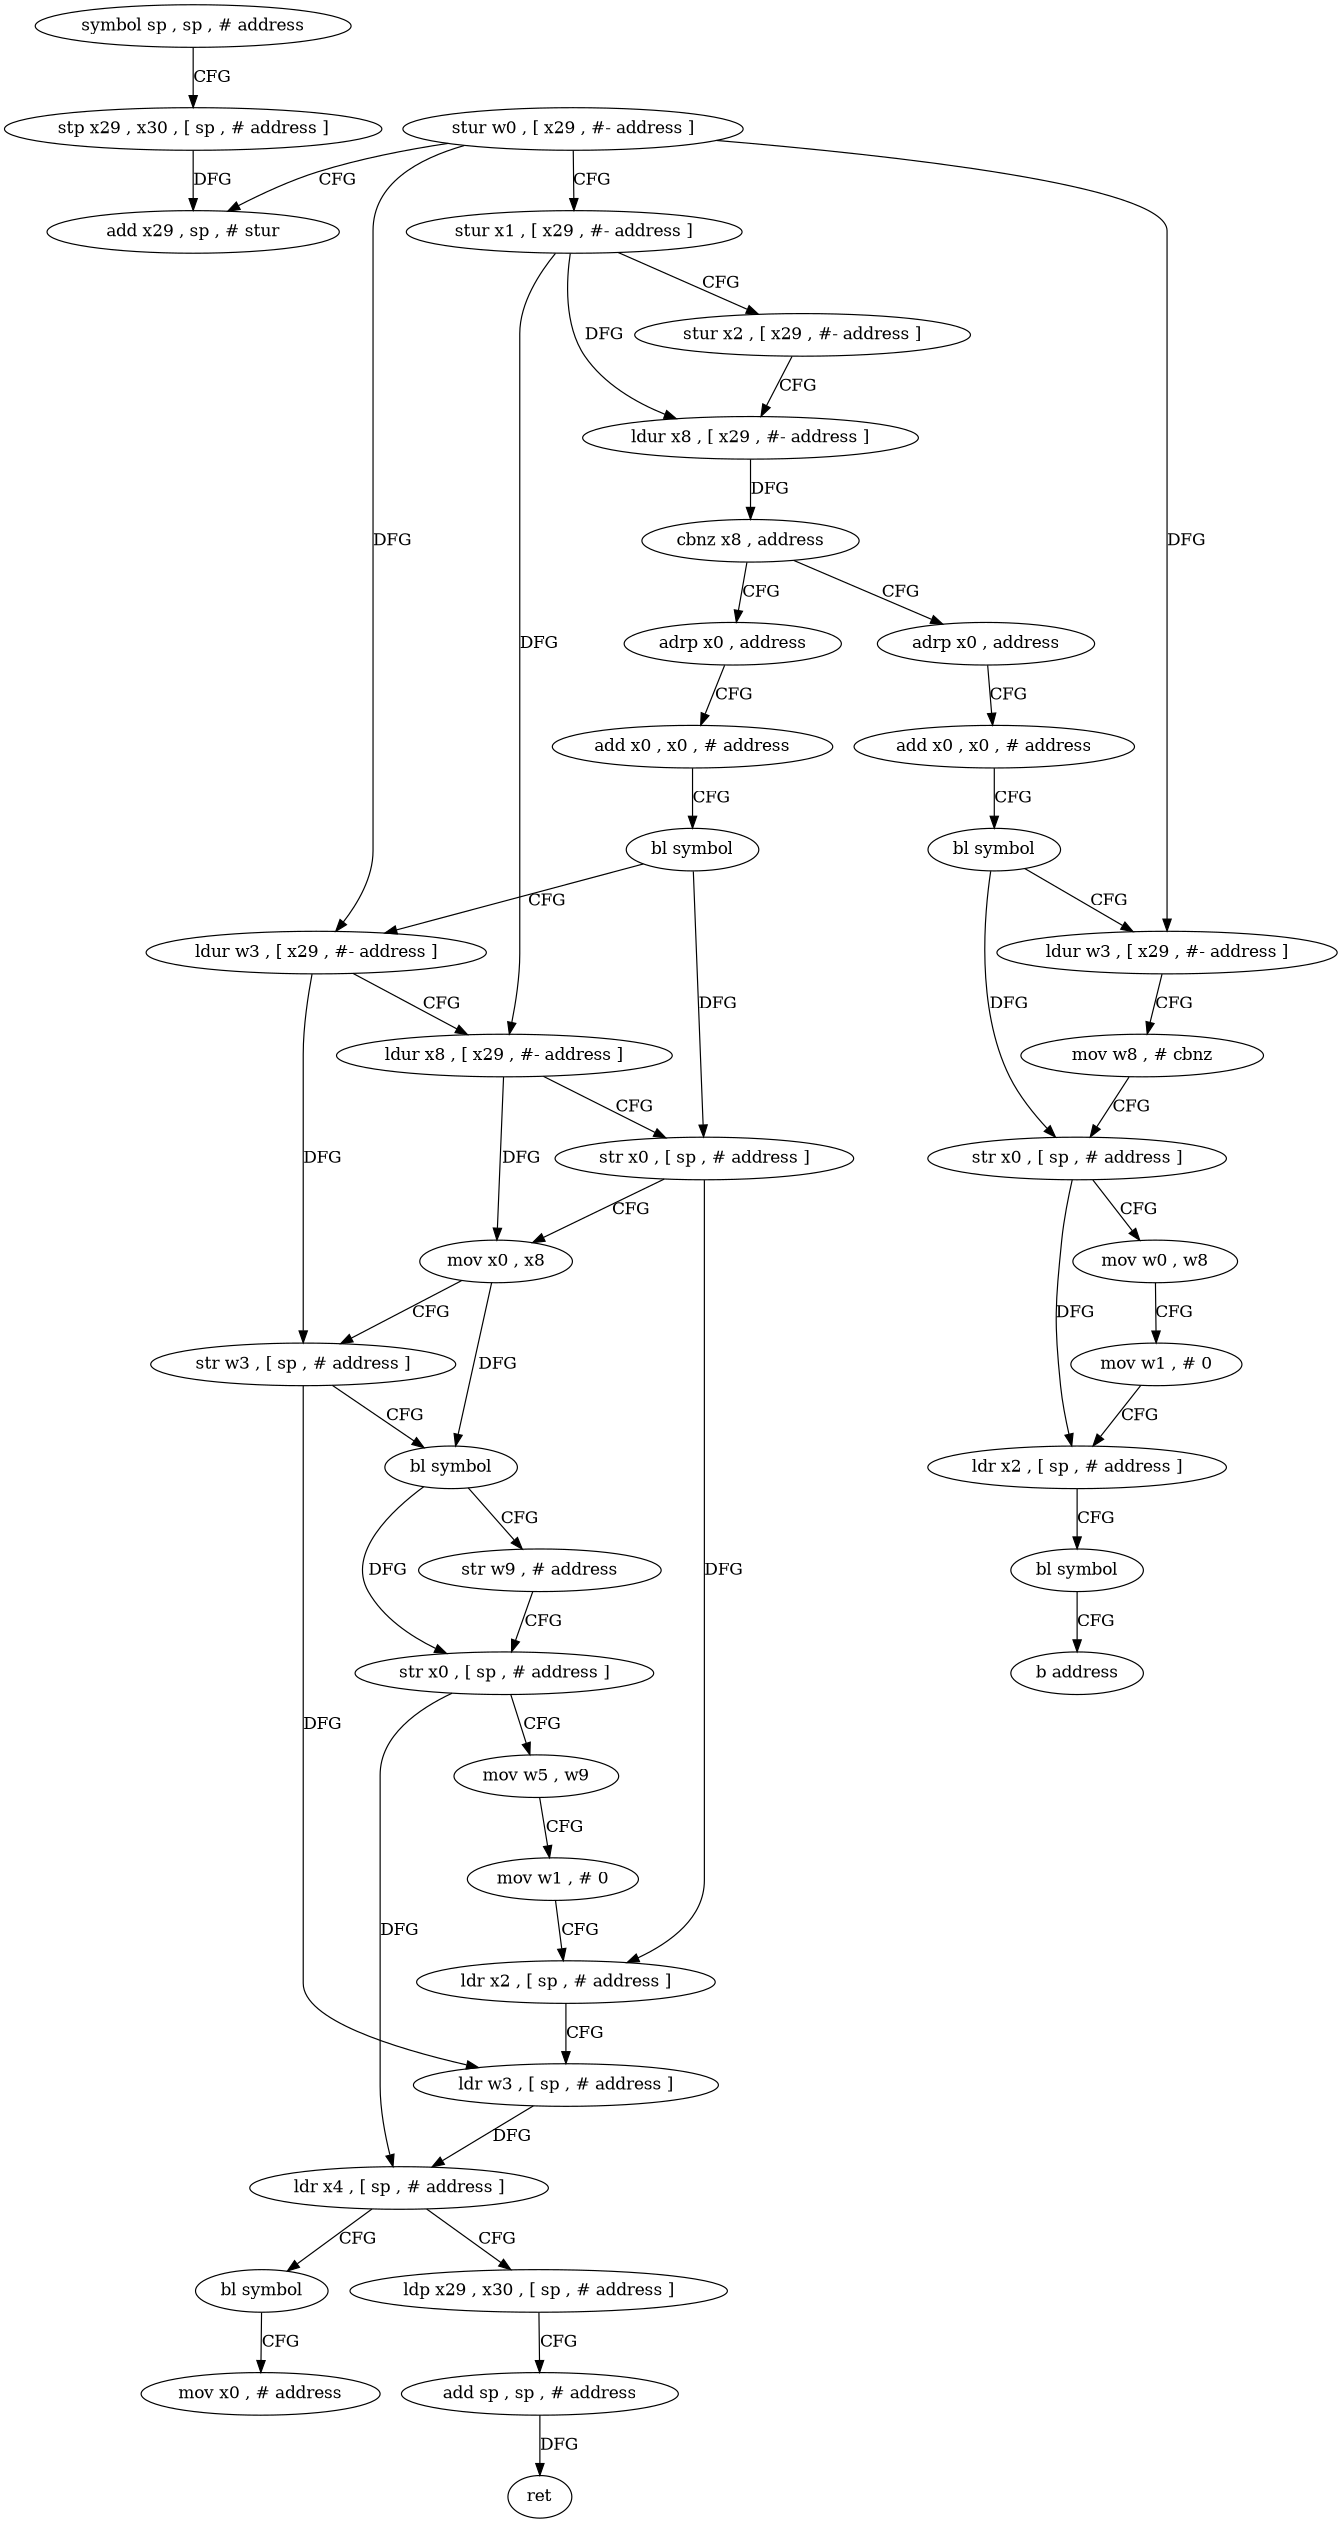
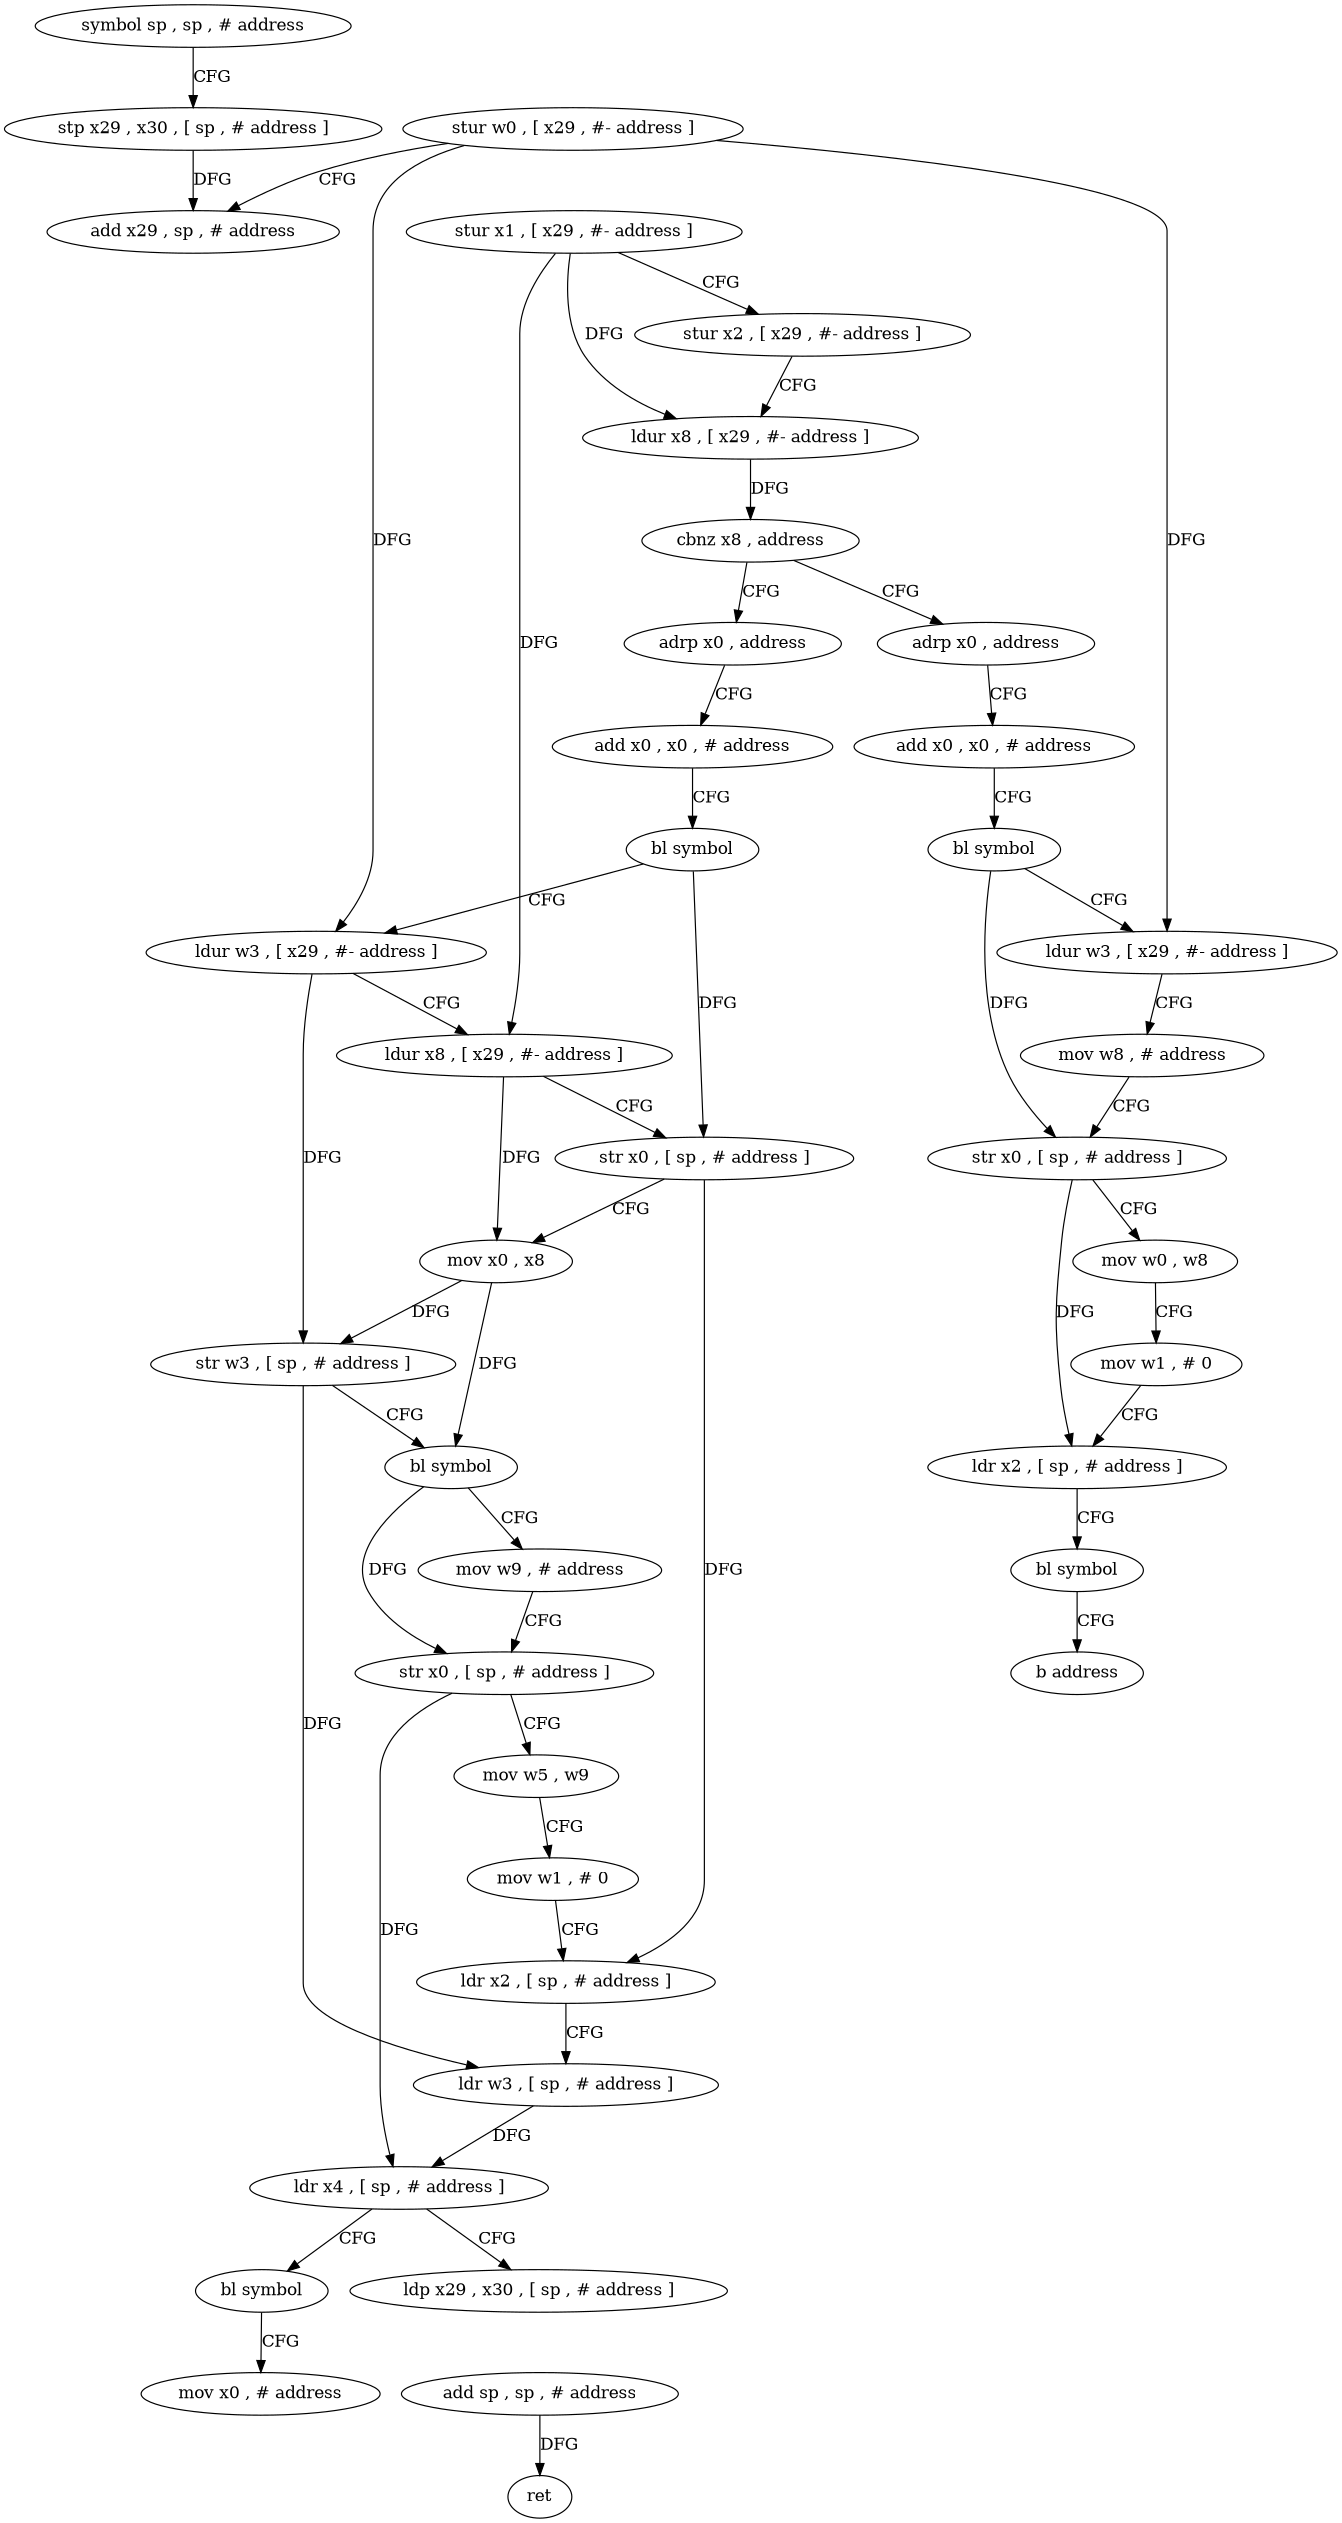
  digraph {
    n1 [label="symbol sp , sp , # address"]
    n2 [label="stp x29 , x30 , [ sp , # address ]"]
-   n3 [label="add x29 , sp , # stur"]
+   n3 [label="add x29 , sp , # address"]
    n4 [label="stur w0 , [ x29 , #- address ]"]
    n5 [label="stur x1 , [ x29 , #- address ]"]
    n6 [label="ldur w3 , [ x29 , #- address ]"]
    n7 [label="ldur w3 , [ x29 , #- address ]"]
    n8 [label="stur x2 , [ x29 , #- address ]"]
    n9 [label="ldur x8 , [ x29 , #- address ]"]
    n10 [label="ldur x8 , [ x29 , #- address ]"]
    n11 [label="str w3 , [ sp , # address ]"]
-   n12 [label="mov w8 , # cbnz"]
+   n12 [label="mov w8 , # address"]
    n13 [label="cbnz x8 , address"]
    n14 [label="str x0 , [ sp , # address ]"]
    n15 [label="mov x0 , x8"]
    n16 [label="adrp x0 , address"]
    n17 [label="adrp x0 , address"]
    n18 [label="add x0 , x0 , # address"]
    n19 [label="add x0 , x0 , # address"]
    n20 [label="bl symbol"]
    n21 [label="bl symbol"]
    n22 [label="ldr x2 , [ sp , # address ]"]
    n23 [label="bl symbol"]
    n24 [label="ldr w3 , [ sp , # address ]"]
-   n25 [label="str w9 , # address"]
+   n25 [label="mov w9 , # address"]
    n26 [label="str x0 , [ sp , # address ]"]
    n27 [label="ldr x4 , [ sp , # address ]"]
    n28 [label="mov w5 , w9"]
    n29 [label="mov w1 , # 0"]
    n30 [label="bl symbol"]
    n31 [label="ldp x29 , x30 , [ sp , # address ]"]
    n32 [label="mov x0 , # address"]
    n33 [label="add sp , sp , # address"]
    n34 [label="str x0 , [ sp , # address ]"]
    n35 [label="mov w0 , w8"]
    n36 [label="ldr x2 , [ sp , # address ]"]
    n37 [label="mov w1 , # 0"]
    n38 [label="bl symbol"]
    n39 [label="b address"]
    n40 [label=ret]
    n1 -> n2 [label=CFG]
    n2 -> n3 [label=DFG]
    n4 -> n3 [label=CFG]
-   n4 -> n5 [label=CFG]
    n4 -> n6 [label=DFG]
    n4 -> n7 [label=DFG]
    n5 -> n8 [label=CFG]
    n5 -> n9 [label=DFG]
    n5 -> n10 [label=DFG]
    n6 -> n10 [label=CFG]
    n6 -> n11 [label=DFG]
    n7 -> n12 [label=CFG]
    n8 -> n9 [label=CFG]
    n9 -> n13 [label=DFG]
    n10 -> n14 [label=CFG]
    n10 -> n15 [label=DFG]
    n11 -> n23 [label=CFG]
    n11 -> n24 [label=DFG]
    n12 -> n34 [label=CFG]
    n13 -> n16 [label=CFG]
    n13 -> n17 [label=CFG]
    n14 -> n15 [label=CFG]
    n14 -> n22 [label=DFG]
-   n15 -> n11 [label=CFG]
+   n15 -> n11 [label=DFG]
    n15 -> n23 [label=DFG]
    n16 -> n18 [label=CFG]
    n17 -> n19 [label=CFG]
    n18 -> n20 [label=CFG]
    n19 -> n21 [label=CFG]
    n20 -> n6 [label=CFG]
    n20 -> n14 [label=DFG]
    n21 -> n7 [label=CFG]
    n21 -> n34 [label=DFG]
    n22 -> n24 [label=CFG]
    n23 -> n25 [label=CFG]
    n23 -> n26 [label=DFG]
    n24 -> n27 [label=DFG]
    n25 -> n26 [label=CFG]
    n26 -> n27 [label=DFG]
    n26 -> n28 [label=CFG]
    n27 -> n30 [label=CFG]
    n27 -> n31 [label=CFG]
    n28 -> n29 [label=CFG]
    n29 -> n22 [label=CFG]
    n30 -> n32 [label=CFG]
-   n31 -> n33 [label=CFG]
    n33 -> n40 [label=DFG]
    n34 -> n35 [label=CFG]
    n34 -> n36 [label=DFG]
    n35 -> n37 [label=CFG]
    n36 -> n38 [label=CFG]
    n37 -> n36 [label=CFG]
    n38 -> n39 [label=CFG]
  }
